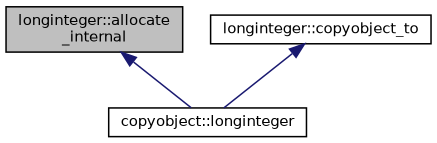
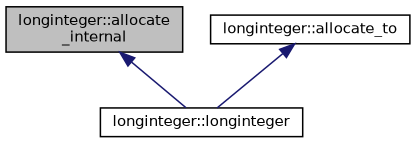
  digraph {
    rankdir=TB
    node [color=black fillcolor=white fontname=Helvetica fontsize=10 shape=record style=filled]
    edge [color=midnightblue dir=back fontname=Helvetica fontsize=10 labelfontname=Helvetica labelfontsize=10 style=solid]
    n1 [fillcolor=grey75 fontcolor=black height=0.2 label="longinteger::allocate\l_internal" width=0.4]
-   n2 [height=0.2 label="copyobject::longinteger" width=0.4]
-   n3 [height=0.2 label="longinteger::copyobject_to" width=0.4]
+   n2 [height=0.2 label="longinteger::longinteger" width=0.4]
+   n3 [height=0.2 label="longinteger::allocate_to" width=0.4]
    n1 -> n2
    n3 -> n2
  }
